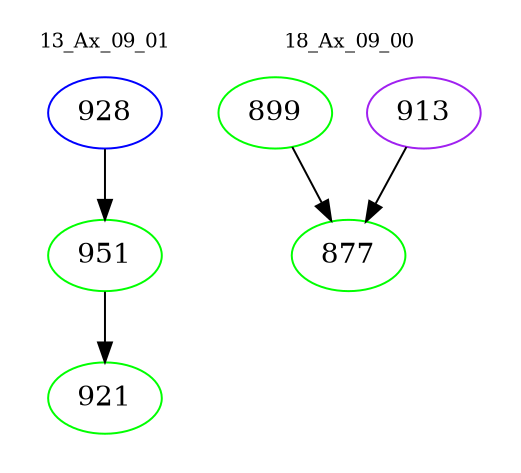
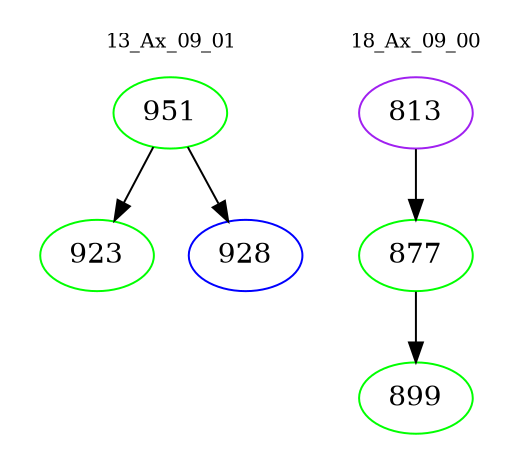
  digraph {
    node [color=green]
    edge [color=black]
    n1 [label=951]
-   n2 [label=921]
+   n2 [label=923]
    n3 [color=blue label=928]
    n4 [label=877]
-   n5 [color=purple label=913]
+   n5 [color=purple label=813]
    n6 [label=899]
    subgraph cluster_1 {
      color=white
      fontsize=10
      label="13_Ax_09_01"
      n1
      n2
      n3
    }
    subgraph cluster_2 {
      color=white
      fontsize=10
      label="18_Ax_09_00"
      n4
      n5
      n6
    }
    n1 -> n2
-   n3 -> n1
-   n6 -> n4
+   n1 -> n3
+   n4 -> n6
    n5 -> n4
  }
